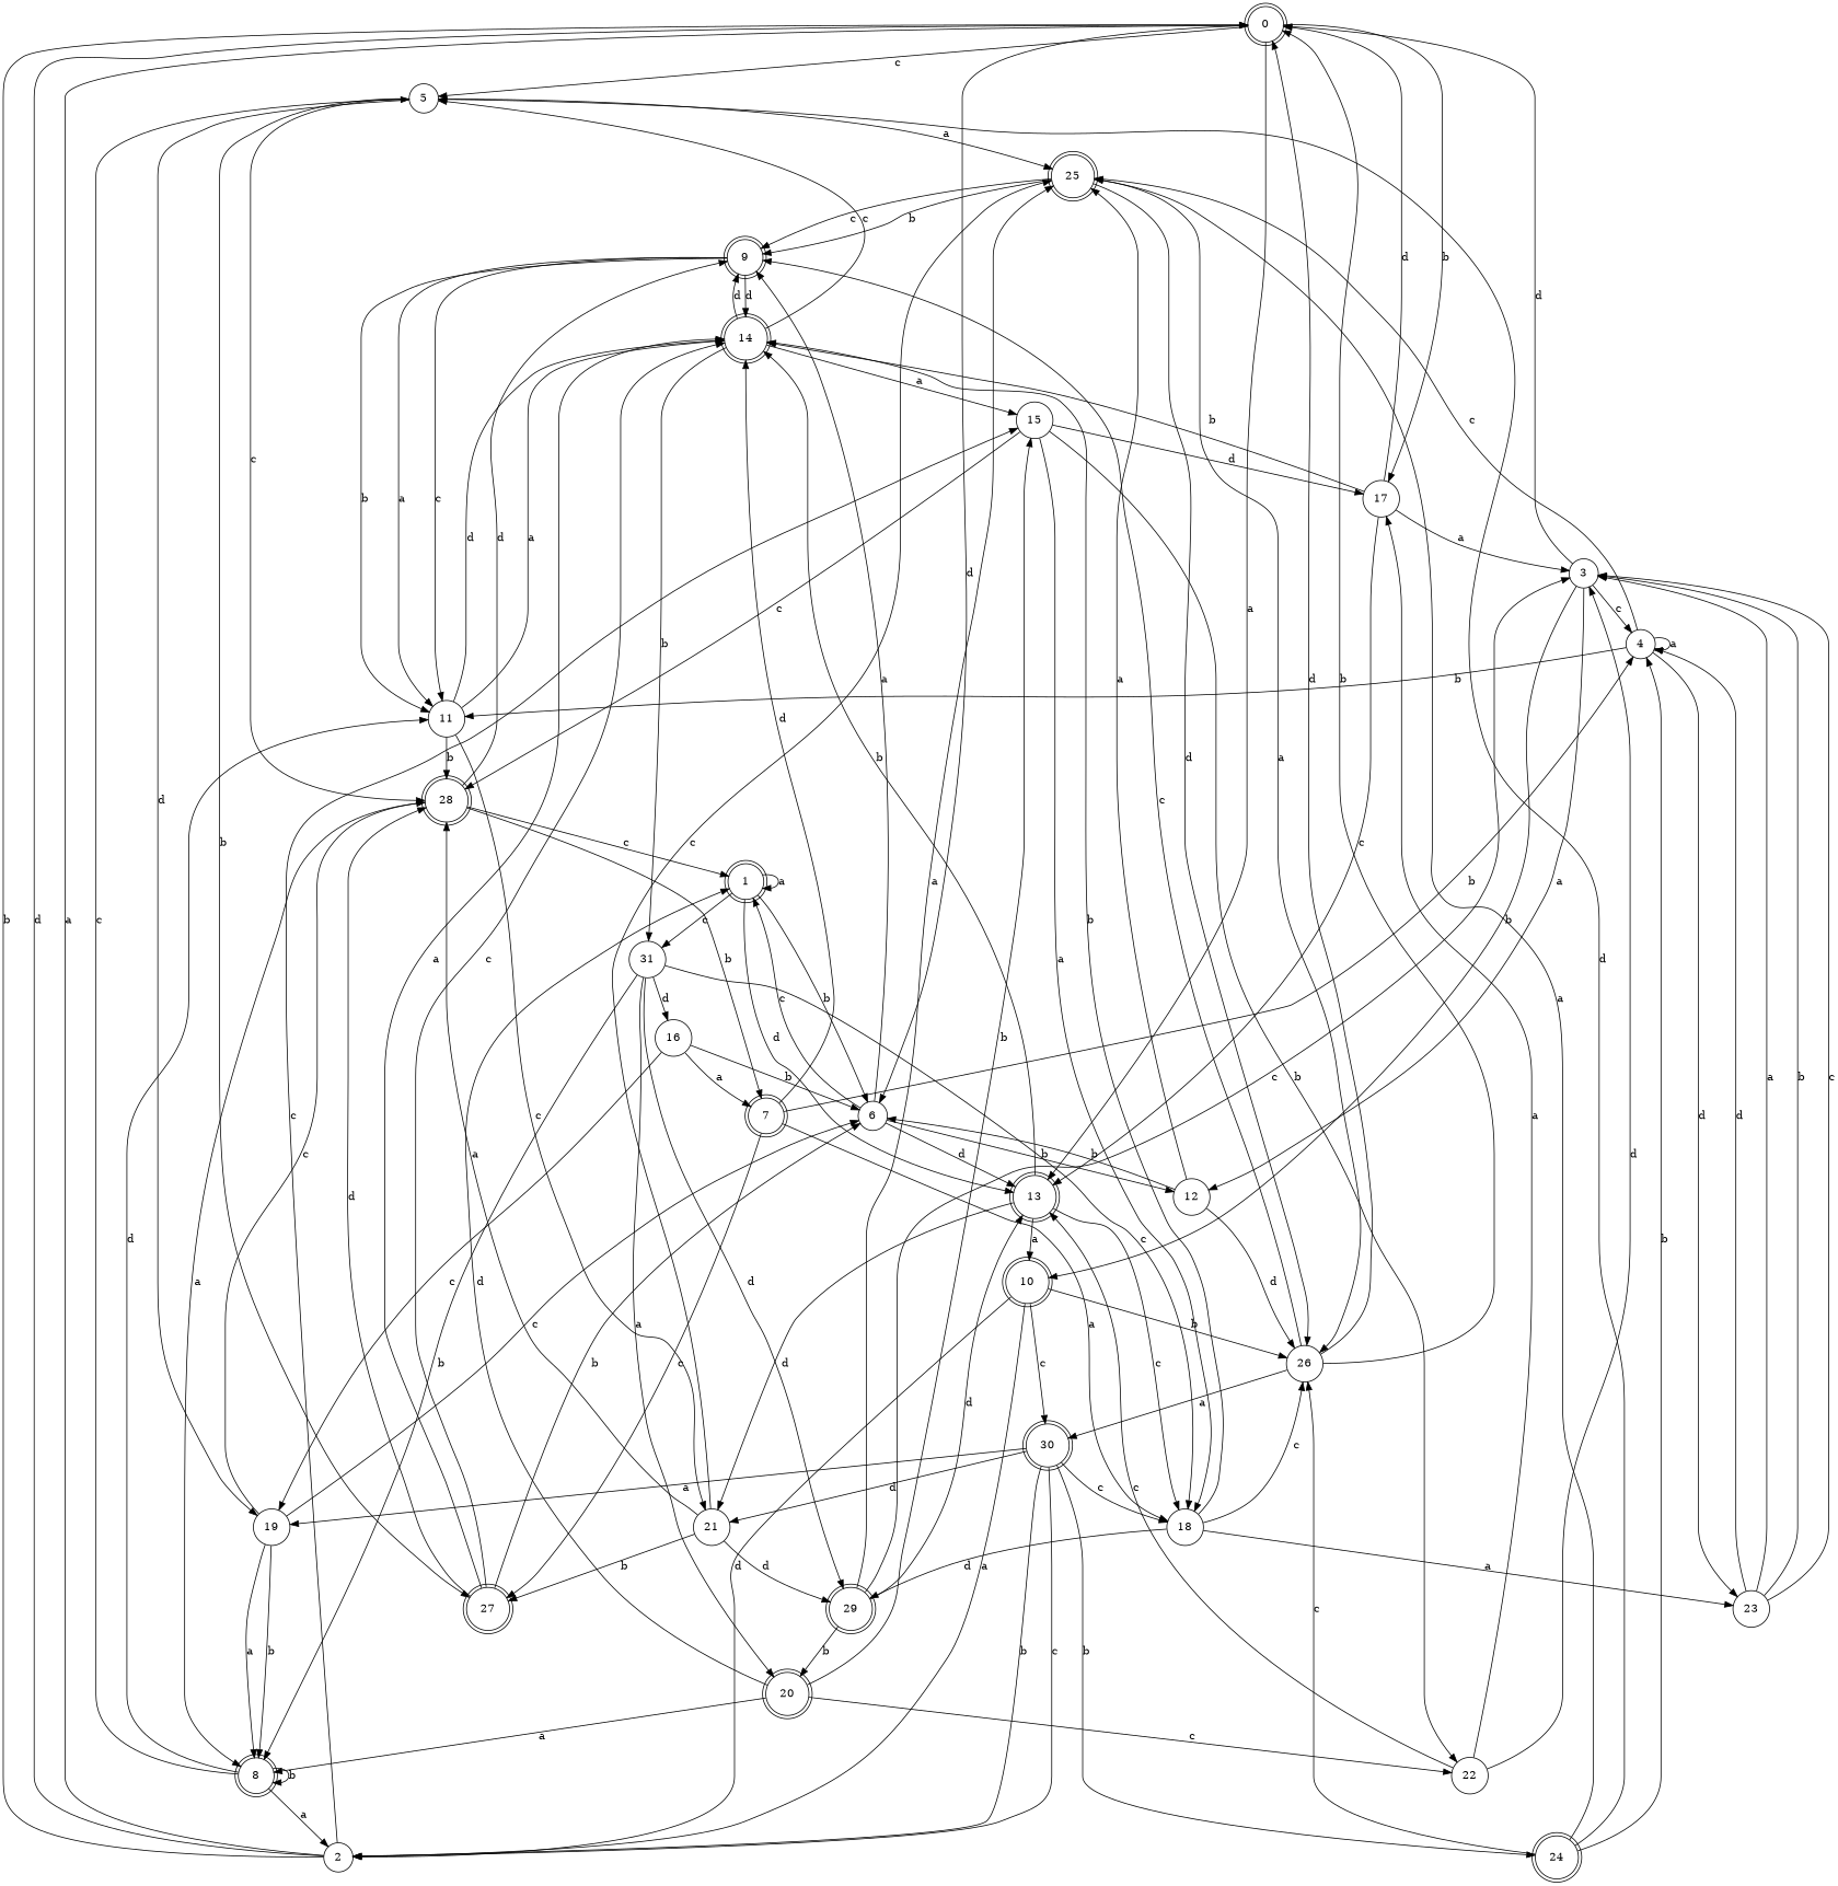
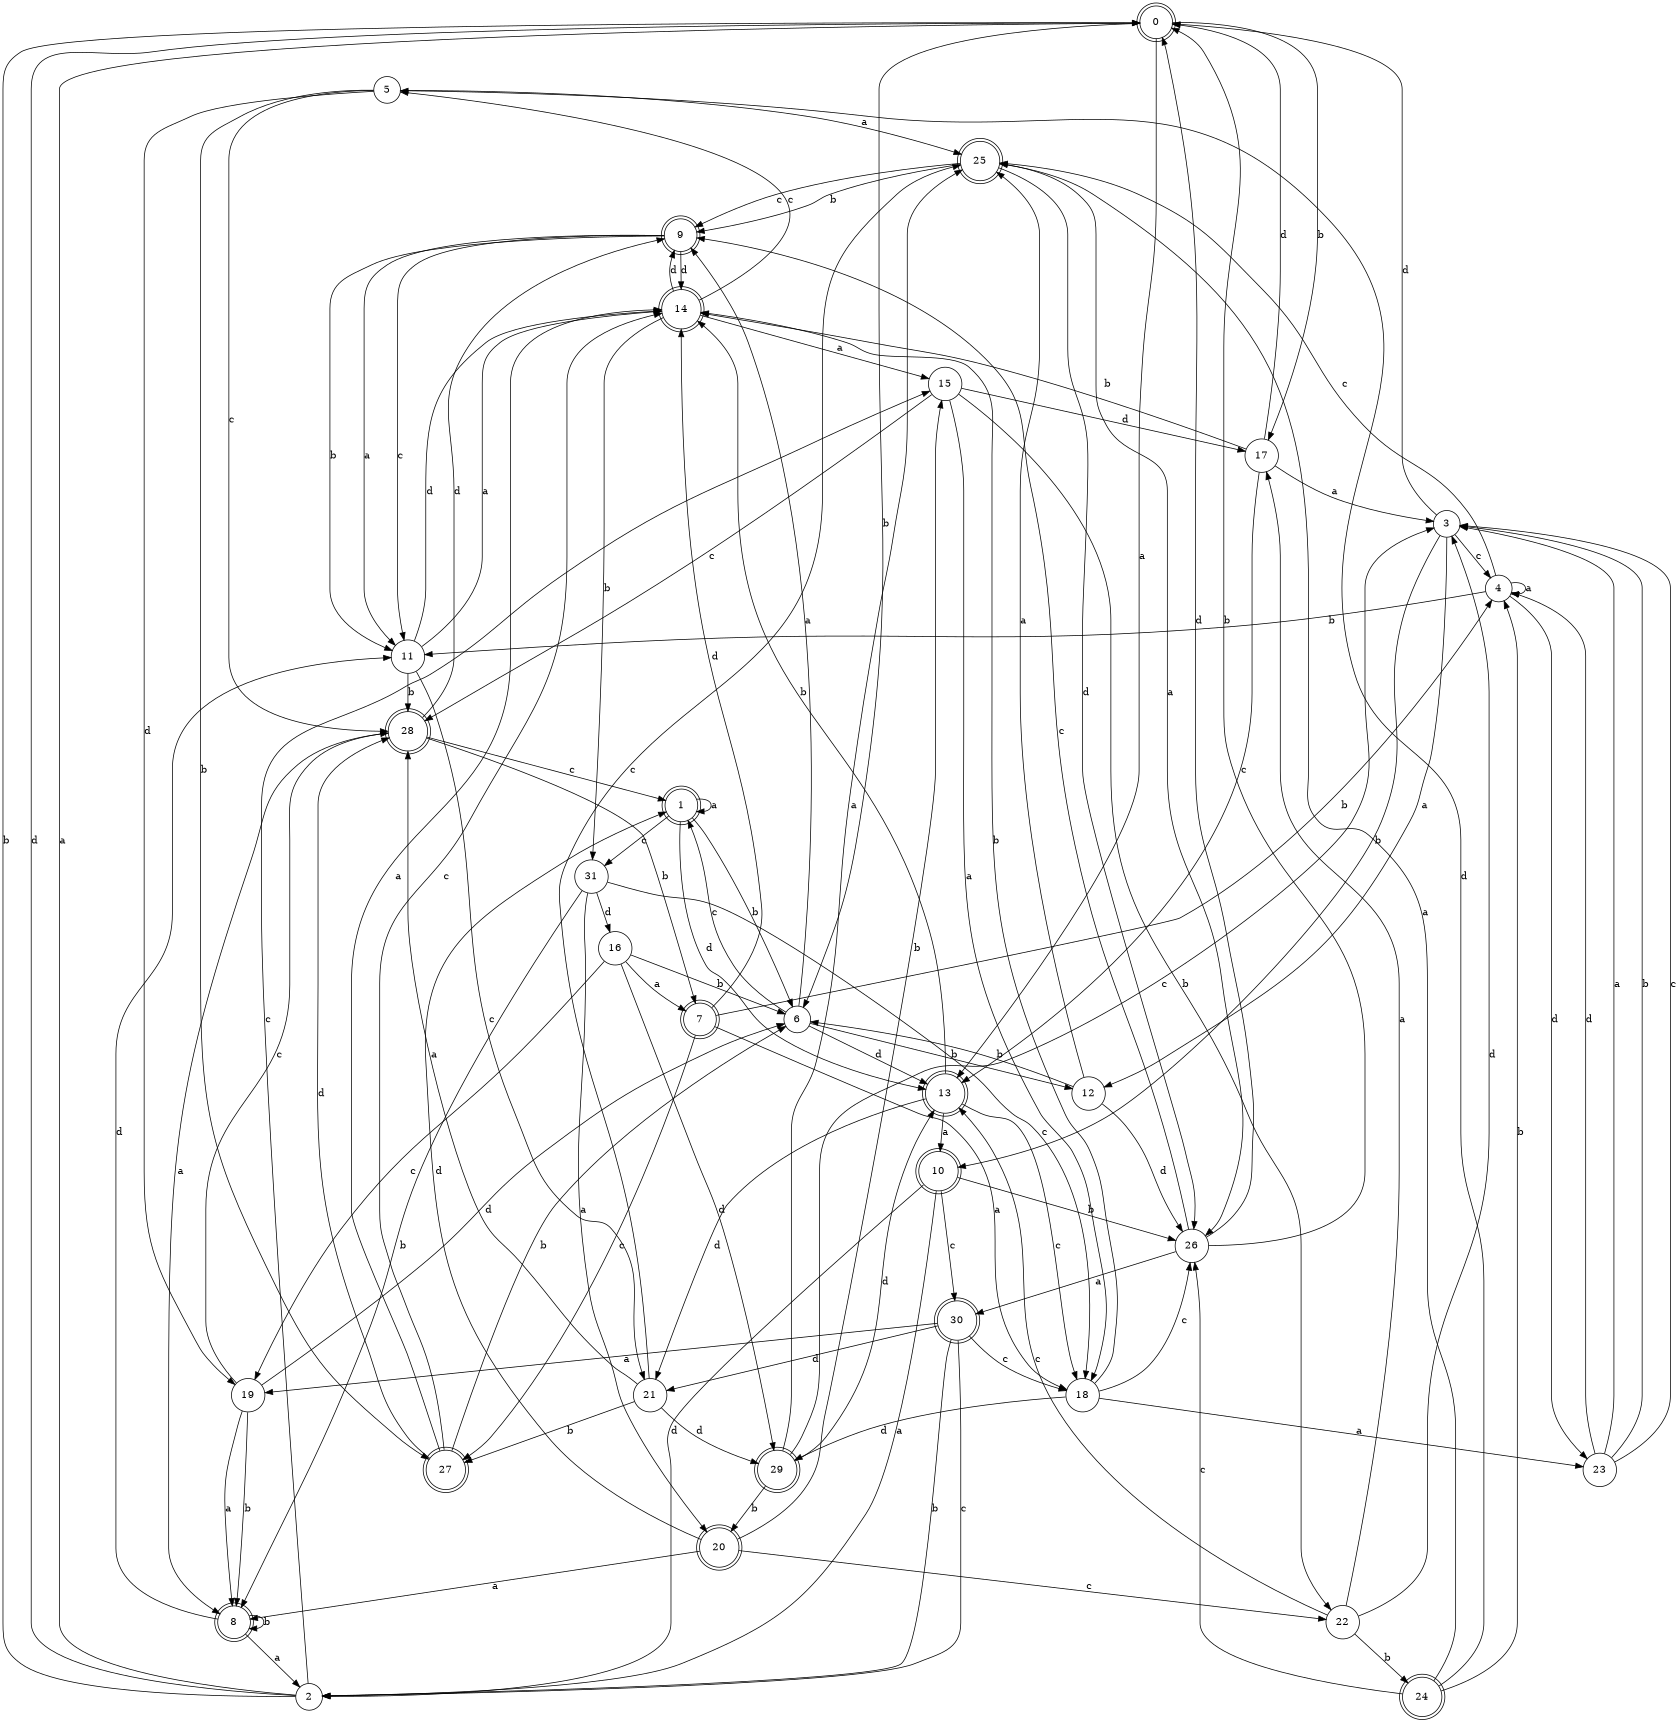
  digraph {
    rankdir=TB
    node [color=black fillcolor=white shape=circle style=filled]
    n1 [label=0 shape=doublecircle style="rounded,filled"]
    n2 [label=5]
    n3 [label=6]
    n4 [label=13 shape=doublecircle style="rounded,filled"]
    n5 [label=17]
    n6 [label=25 shape=doublecircle style="rounded,filled"]
    n7 [label=19]
    n8 [label=27 shape=doublecircle style="rounded,filled"]
    n9 [label=28 shape=doublecircle style="rounded,filled"]
    n10 [label=1 shape=doublecircle style="rounded,filled"]
    n11 [label=12]
    n12 [label=9 shape=doublecircle style="rounded,filled"]
    n13 [label=10 shape=doublecircle style="rounded,filled"]
    n14 [label=14 shape=doublecircle style="rounded,filled"]
    n15 [label=18]
    n16 [label=21]
    n17 [label=3]
    n18 [label=31]
    n19 [label=8 shape=doublecircle style="rounded,filled"]
    n20 [label=16]
    n21 [label=20 shape=doublecircle style="rounded,filled"]
    n22 [label=2]
    n23 [label=15]
    n24 [label=22]
    n25 [label=4]
    n26 [label=11]
    n27 [label=23]
    n28 [label=26]
    n29 [label=30 shape=doublecircle style="rounded,filled"]
    n30 [label=7 shape=doublecircle style="rounded,filled"]
    n31 [label=29 shape=doublecircle style="rounded,filled"]
    n32 [label=24 shape=doublecircle style="rounded,filled"]
-   n1 -> n2 [label=c]
-   n1 -> n3 [label=d]
+   n1 -> n3 [label=b]
    n1 -> n4 [label=a]
    n1 -> n5 [label=b]
    n2 -> n6 [label=a]
    n2 -> n7 [label=d]
    n2 -> n8 [label=b]
    n2 -> n9 [label=c]
    n3 -> n4 [label=d]
    n3 -> n10 [label=c]
    n3 -> n11 [label=b]
    n3 -> n12 [label=a]
    n4 -> n13 [label=a]
    n4 -> n14 [label=b]
    n4 -> n15 [label=c]
    n4 -> n16 [label=d]
    n5 -> n1 [label=d]
    n5 -> n4 [label=c]
    n5 -> n14 [label=b]
    n5 -> n17 [label=a]
    n6 -> n12 [label=b]
    n6 -> n12 [label=c]
    n6 -> n28 [label=a]
    n6 -> n28 [label=d]
-   n7 -> n3 [label=c]
+   n7 -> n3 [label=d]
    n7 -> n9 [label=c]
    n7 -> n19 [label=a]
    n7 -> n19 [label=b]
    n8 -> n3 [label=b]
    n8 -> n9 [label=d]
    n8 -> n14 [label=a]
    n8 -> n14 [label=c]
    n9 -> n10 [label=c]
    n9 -> n12 [label=d]
    n9 -> n19 [label=a]
    n9 -> n30 [label=b]
    n10 -> n3 [label=b]
    n10 -> n4 [label=d]
    n10 -> n10 [label=a]
    n10 -> n18 [label=c]
    n11 -> n3 [label=b]
    n11 -> n6 [label=a]
    n11 -> n28 [label=d]
    n12 -> n14 [label=d]
    n12 -> n26 [label=a]
    n12 -> n26 [label=b]
    n12 -> n26 [label=c]
    n13 -> n22 [label=a]
    n13 -> n22 [label=d]
    n13 -> n28 [label=b]
    n13 -> n29 [label=c]
    n14 -> n2 [label=c]
    n14 -> n12 [label=d]
    n14 -> n18 [label=b]
    n14 -> n23 [label=a]
    n15 -> n14 [label=b]
    n15 -> n27 [label=a]
    n15 -> n28 [label=c]
    n15 -> n31 [label=d]
    n16 -> n6 [label=c]
    n16 -> n8 [label=b]
    n16 -> n9 [label=a]
    n16 -> n31 [label=d]
    n17 -> n1 [label=d]
    n17 -> n11 [label=a]
    n17 -> n13 [label=b]
    n17 -> n25 [label=c]
    n18 -> n15 [label=c]
    n18 -> n19 [label=b]
    n18 -> n20 [label=d]
    n18 -> n21 [label=a]
-   n19 -> n2 [label=c]
    n19 -> n19 [label=b]
    n19 -> n22 [label=a]
    n19 -> n26 [label=d]
    n20 -> n3 [label=b]
    n20 -> n7 [label=c]
    n20 -> n30 [label=a]
-   n18 -> n31 [label=d]
+   n20 -> n31 [label=d]
    n21 -> n10 [label=d]
    n21 -> n19 [label=a]
    n21 -> n23 [label=b]
    n21 -> n24 [label=c]
    n22 -> n1 [label=a]
    n22 -> n1 [label=b]
    n22 -> n1 [label=d]
    n22 -> n23 [label=c]
    n23 -> n5 [label=d]
    n23 -> n9 [label=c]
    n23 -> n15 [label=a]
    n23 -> n24 [label=b]
    n24 -> n4 [label=c]
    n24 -> n5 [label=a]
    n24 -> n17 [label=d]
-   n29 -> n32 [label=b]
+   n24 -> n32 [label=b]
    n25 -> n6 [label=c]
    n25 -> n25 [label=a]
    n25 -> n26 [label=b]
    n25 -> n27 [label=d]
    n26 -> n9 [label=b]
    n26 -> n14 [label=a]
    n26 -> n14 [label=d]
    n26 -> n16 [label=c]
    n27 -> n17 [label=a]
    n27 -> n17 [label=b]
    n27 -> n17 [label=c]
    n27 -> n25 [label=d]
    n28 -> n1 [label=b]
    n28 -> n1 [label=d]
    n28 -> n12 [label=c]
    n28 -> n29 [label=a]
    n29 -> n7 [label=a]
    n29 -> n15 [label=c]
    n29 -> n16 [label=d]
    n29 -> n22 [label=b]
    n29 -> n22 [label=c]
    n30 -> n8 [label=c]
    n30 -> n14 [label=d]
    n30 -> n15 [label=a]
    n30 -> n25 [label=b]
    n31 -> n4 [label=d]
    n31 -> n6 [label=a]
    n31 -> n17 [label=c]
    n31 -> n21 [label=b]
    n32 -> n2 [label=d]
    n32 -> n6 [label=a]
    n32 -> n25 [label=b]
    n32 -> n28 [label=c]
  }
